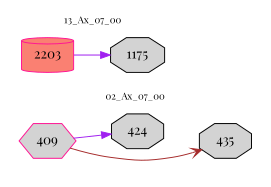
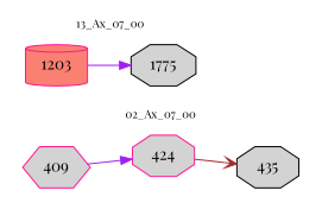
  digraph {
    fontname="Playfair Display"
    rankdir=LR
    node [color=black fillcolor=lightgrey fontname="Playfair Display" shape=octagon style=filled]
    edge [arrowhead=normal color=purple fontname="Playfair Display"]
    n1 [color=deeppink label=409 shape=hexagon]
    n2 [label=435]
-   n3 [label=424]
-   n4 [color=deeppink fillcolor=salmon label=2203 shape=cylinder]
-   n5 [label=1175]
+   n3 [color=deeppink label=424]
+   n4 [color=deeppink fillcolor=salmon label=1203 shape=cylinder]
+   n5 [label=1775]
    subgraph cluster_1 {
      color=white
      fontsize=10
      label="02_Ax_07_00"
      n1
      n2
      n3
    }
    subgraph cluster_2 {
      color=white
      fontsize=10
      label="13_Ax_07_00"
      n4
      n5
    }
-   n1 -> n2 [arrowhead=vee color=brown]
+   n3 -> n2 [arrowhead=vee color=brown]
    n1 -> n3
    n4 -> n5
  }
